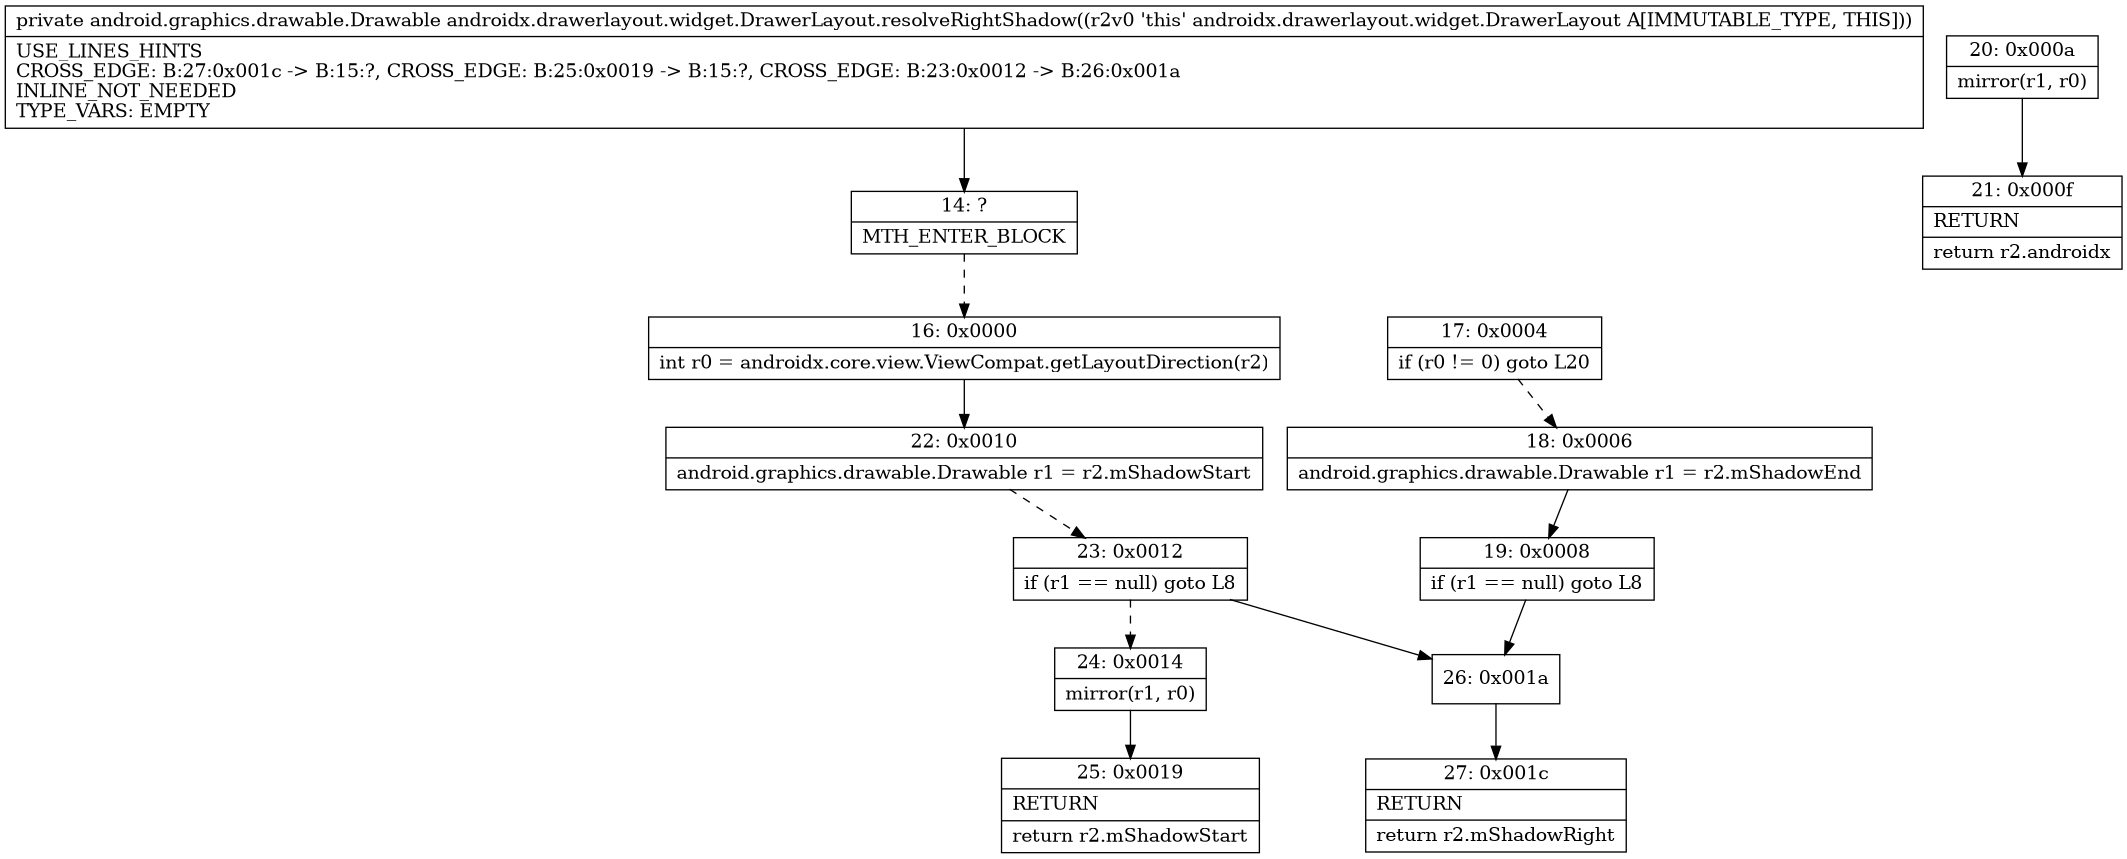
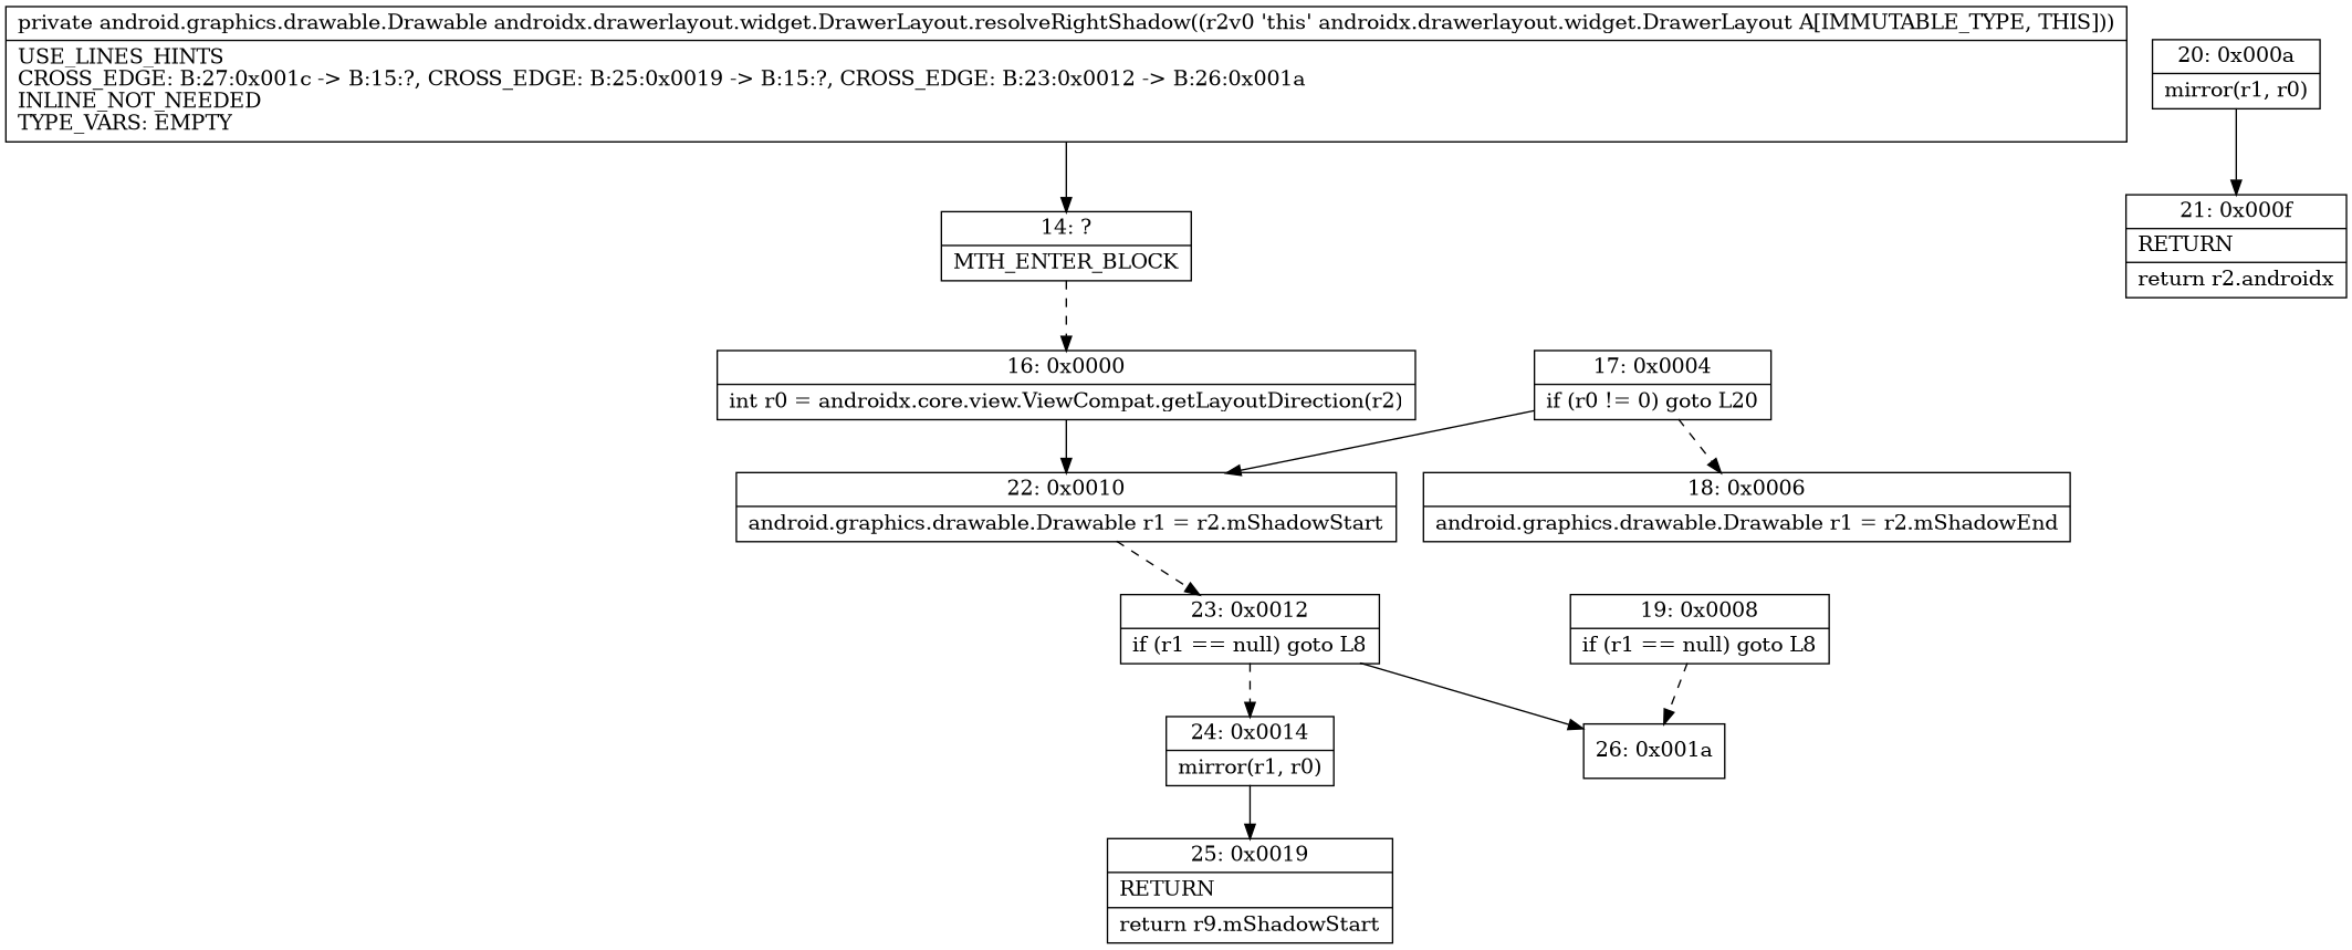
  digraph {
    node [shape=record]
    n1 [label="{14\:\ ?|MTH_ENTER_BLOCK\l}"]
    n2 [label="{16\:\ 0x0000|int r0 = androidx.core.view.ViewCompat.getLayoutDirection(r2)\l}"]
    n3 [label="{22\:\ 0x0010|android.graphics.drawable.Drawable r1 = r2.mShadowStart\l}"]
    n4 [label="{17\:\ 0x0004|if (r0 != 0) goto L20\l}"]
    n5 [label="{18\:\ 0x0006|android.graphics.drawable.Drawable r1 = r2.mShadowEnd\l}"]
    n6 [label="{19\:\ 0x0008|if (r1 == null) goto L8\l}"]
    n7 [label="{23\:\ 0x0012|if (r1 == null) goto L8\l}"]
    n8 [label="{26\:\ 0x001a}"]
    n9 [label="{20\:\ 0x000a|mirror(r1, r0)\l}"]
    n10 [label="{21\:\ 0x000f|RETURN\l|return r2.androidx\l}"]
-   n11 [label="{27\:\ 0x001c|RETURN\l|return r2.mShadowRight\l}"]
    n12 [label="{24\:\ 0x0014|mirror(r1, r0)\l}"]
-   n13 [label="{25\:\ 0x0019|RETURN\l|return r2.mShadowStart\l}"]
+   n13 [label="{25\:\ 0x0019|RETURN\l|return r9.mShadowStart\l}"]
    n14 [label="{private android.graphics.drawable.Drawable androidx.drawerlayout.widget.DrawerLayout.resolveRightShadow((r2v0 'this' androidx.drawerlayout.widget.DrawerLayout A[IMMUTABLE_TYPE, THIS]))  | USE_LINES_HINTS\lCROSS_EDGE: B:27:0x001c \-\> B:15:?, CROSS_EDGE: B:25:0x0019 \-\> B:15:?, CROSS_EDGE: B:23:0x0012 \-\> B:26:0x001a\lINLINE_NOT_NEEDED\lTYPE_VARS: EMPTY\l}"]
    n1 -> n2 [style=dashed]
    n2 -> n3
    n3 -> n7 [style=dashed]
+   n4 -> n3
    n4 -> n5 [style=dashed]
-   n5 -> n6
-   n6 -> n8
+   n6 -> n8 [style=dashed]
    n7 -> n8
    n7 -> n12 [style=dashed]
-   n8 -> n11
    n9 -> n10
    n12 -> n13
    n14 -> n1
  }
